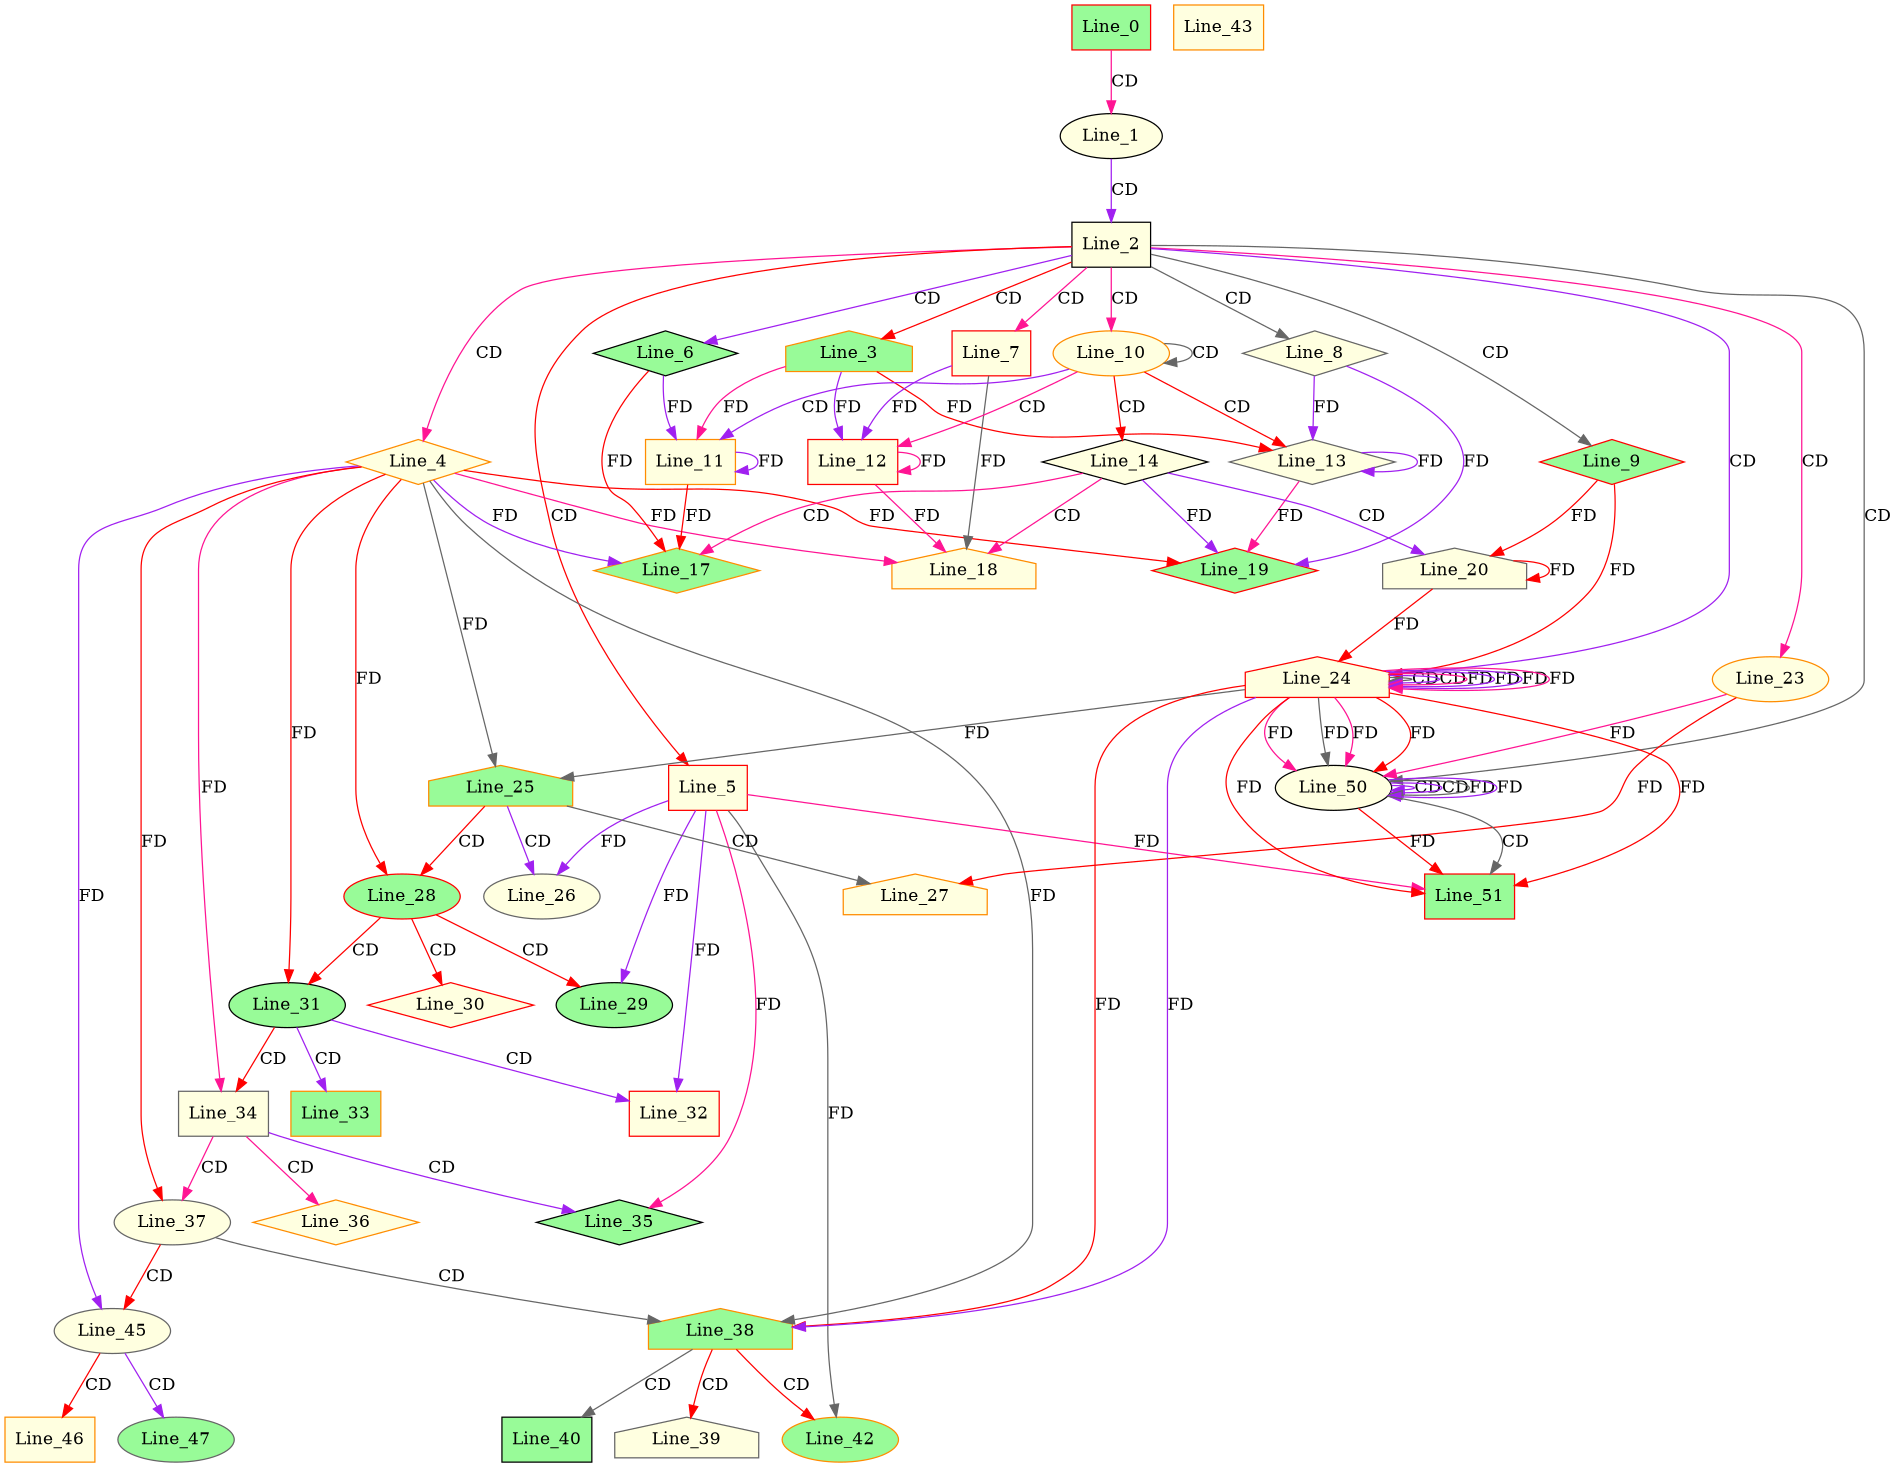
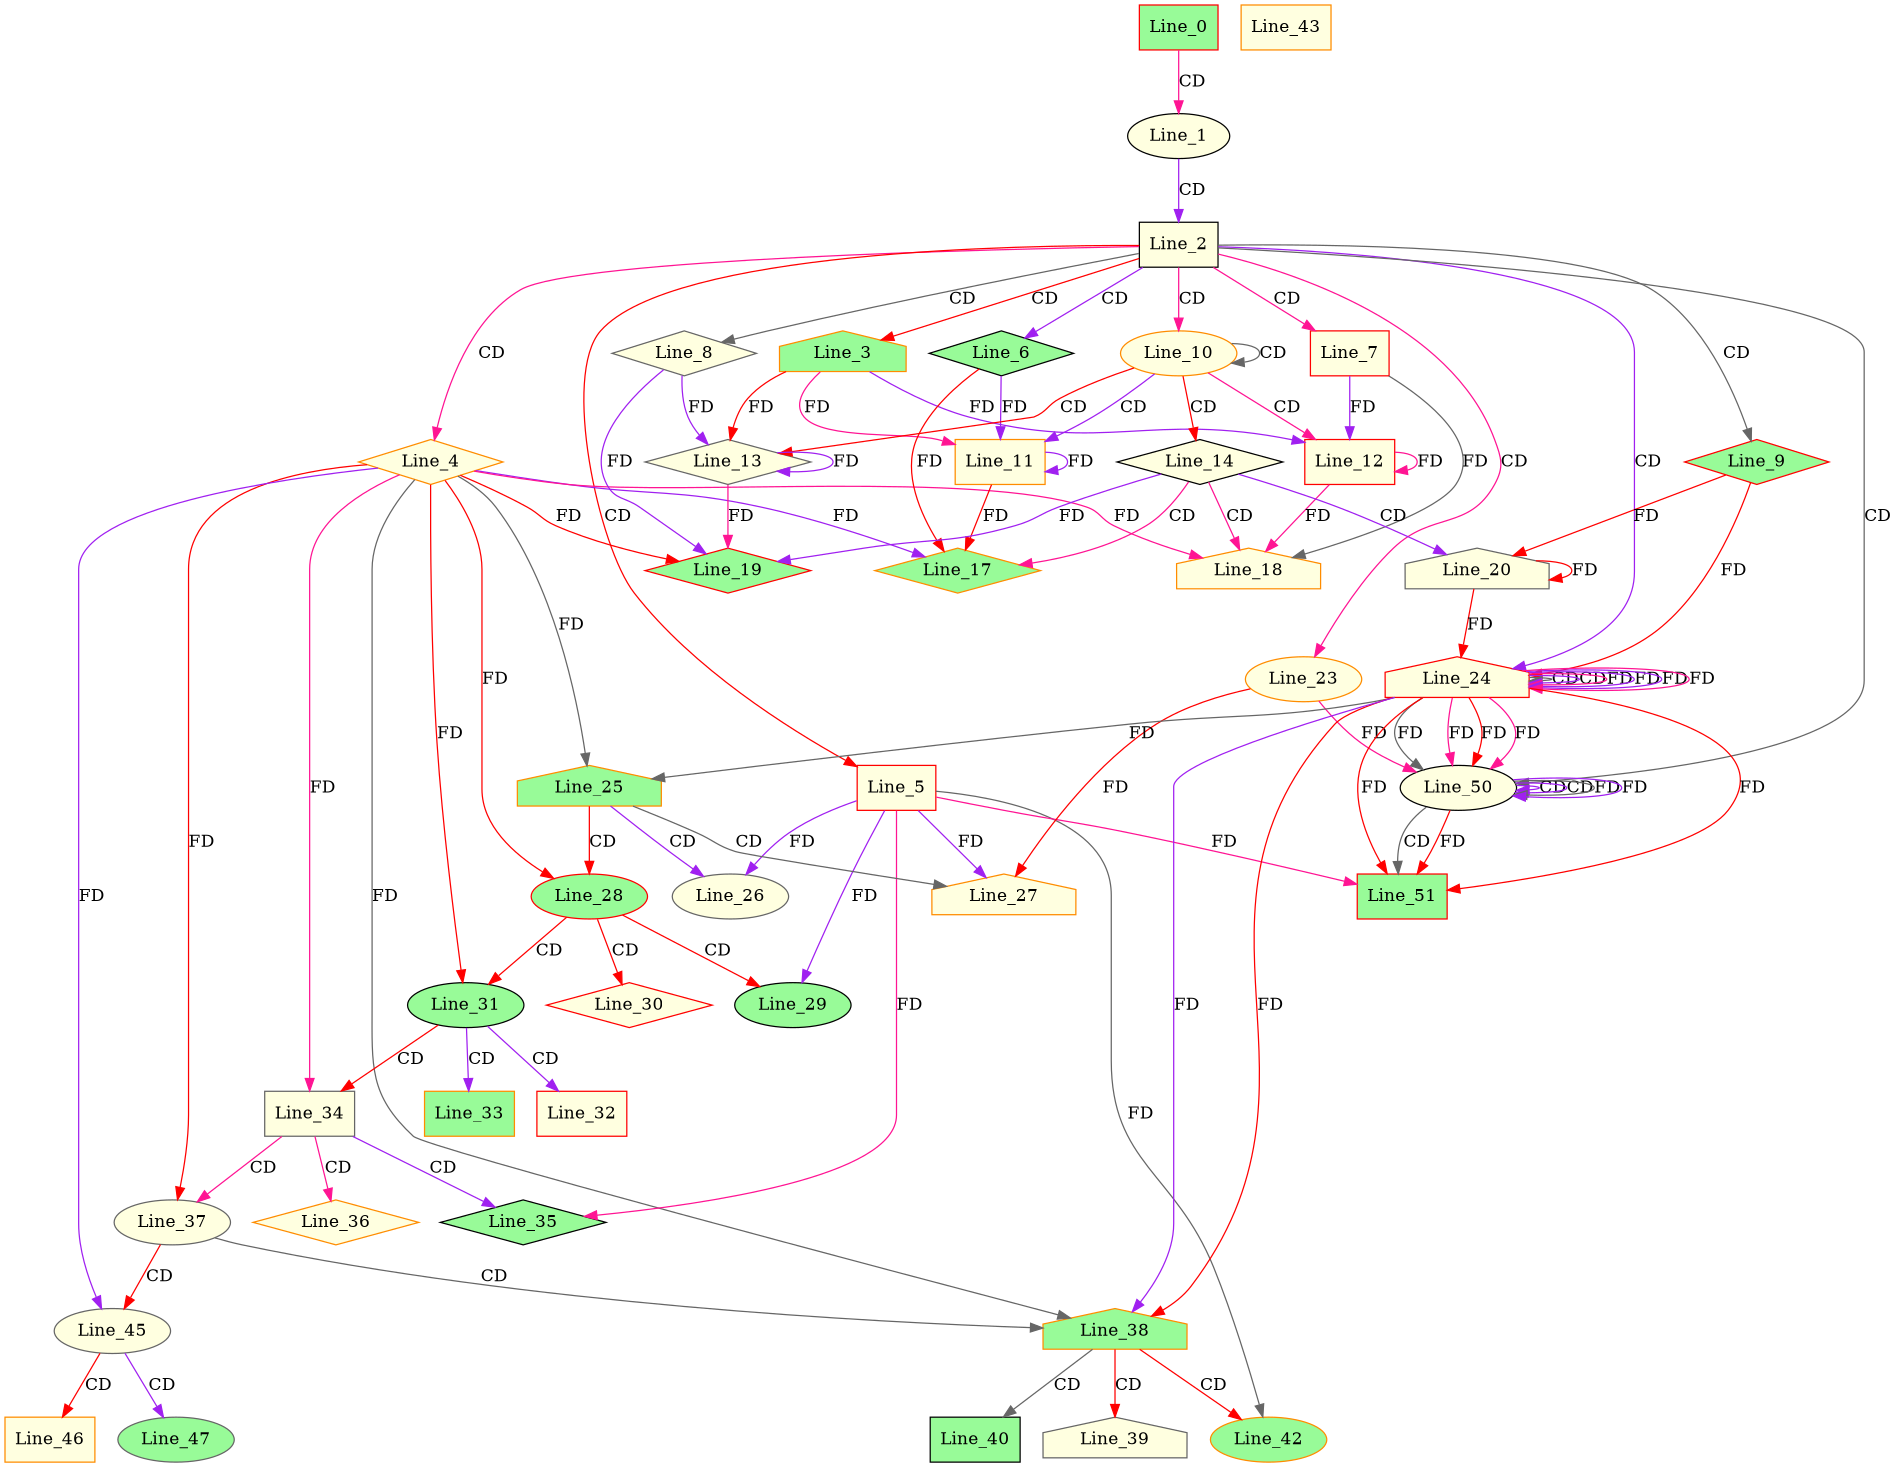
  digraph {
    node [color=darkorange fillcolor=lightyellow shape=box style=filled]
    edge [color=purple]
    Line_0 [color=red fillcolor=palegreen]
    Line_1 [color=black shape=ellipse]
    Line_2 [color=black]
    Line_3 [fillcolor=palegreen shape=house]
    Line_4 [shape=diamond]
    Line_5 [color=red]
    Line_6 [color=black fillcolor=palegreen shape=diamond]
    Line_7 [color=red]
    Line_8 [color=gray40 shape=diamond]
    Line_9 [color=red fillcolor=palegreen shape=diamond]
    Line_10 [shape=ellipse]
    Line_23 [shape=ellipse]
    Line_24 [color=red shape=house]
    Line_50 [color=black shape=ellipse]
    Line_11
    Line_12 [color=red]
    Line_13 [color=gray40 shape=diamond]
    Line_17 [fillcolor=palegreen shape=diamond]
    Line_18 [shape=house]
    Line_19 [color=red fillcolor=palegreen shape=diamond]
    Line_25 [fillcolor=palegreen shape=house]
    Line_28 [color=red fillcolor=palegreen shape=ellipse]
    Line_31 [color=black fillcolor=palegreen shape=ellipse]
    Line_34 [color=gray40]
    Line_37 [color=gray40 shape=ellipse]
    Line_38 [fillcolor=palegreen shape=house]
    Line_45 [color=gray40 shape=ellipse]
    Line_26 [color=gray40 shape=ellipse]
    Line_29 [color=black fillcolor=palegreen shape=ellipse]
    Line_32 [color=red]
    Line_35 [color=black fillcolor=palegreen shape=diamond]
    Line_42 [fillcolor=palegreen shape=ellipse]
    Line_51 [color=red fillcolor=palegreen]
    Line_20 [color=gray40 shape=house]
    Line_14 [color=black shape=diamond]
    Line_27 [shape=house]
    Line_30 [color=red shape=diamond]
    Line_33 [fillcolor=palegreen]
    Line_36 [shape=diamond]
    Line_39 [color=gray40 shape=house]
    Line_40 [color=black fillcolor=palegreen]
    Line_46
    Line_47 [color=gray40 fillcolor=palegreen shape=ellipse]
    Line_43
    Line_0 -> Line_1 [color=deeppink label=CD]
    Line_1 -> Line_2 [label=CD]
    Line_2 -> Line_3 [color=red label=CD]
    Line_2 -> Line_4 [color=deeppink label=CD]
    Line_2 -> Line_5 [color=red label=CD]
    Line_2 -> Line_6 [label=CD]
    Line_2 -> Line_7 [color=deeppink label=CD]
    Line_2 -> Line_8 [color=gray40 label=CD]
    Line_2 -> Line_9 [color=gray40 label=CD]
    Line_2 -> Line_10 [color=deeppink label=CD]
    Line_2 -> Line_23 [color=deeppink label=CD]
    Line_2 -> Line_24 [label=CD]
    Line_2 -> Line_50 [color=gray40 label=CD]
    Line_3 -> Line_11 [color=deeppink label=FD]
    Line_3 -> Line_12 [label=FD]
    Line_3 -> Line_13 [color=red label=FD]
    Line_4 -> Line_17 [label=FD]
    Line_4 -> Line_18 [color=deeppink label=FD]
    Line_4 -> Line_19 [color=red label=FD]
    Line_4 -> Line_25 [color=gray40 label=FD]
    Line_4 -> Line_28 [color=red label=FD]
    Line_4 -> Line_31 [color=red label=FD]
    Line_4 -> Line_34 [color=deeppink label=FD]
    Line_4 -> Line_37 [color=red label=FD]
    Line_4 -> Line_38 [color=gray40 label=FD]
    Line_4 -> Line_45 [label=FD]
    Line_5 -> Line_26 [label=FD]
    Line_5 -> Line_29 [label=FD]
-   Line_5 -> Line_32 [label=FD]
+   Line_5 -> Line_27 [label=FD]
    Line_5 -> Line_35 [color=deeppink label=FD]
    Line_5 -> Line_42 [color=gray40 label=FD]
    Line_5 -> Line_51 [color=deeppink label=FD]
    Line_6 -> Line_11 [label=FD]
    Line_6 -> Line_17 [color=red label=FD]
    Line_7 -> Line_12 [label=FD]
    Line_7 -> Line_18 [color=gray40 label=FD]
    Line_8 -> Line_13 [label=FD]
    Line_8 -> Line_19 [label=FD]
    Line_9 -> Line_24 [color=red label=FD]
    Line_9 -> Line_20 [color=red label=FD]
    Line_10 -> Line_10 [color=gray40 label=CD]
    Line_10 -> Line_11 [label=CD]
    Line_10 -> Line_12 [color=deeppink label=CD]
    Line_10 -> Line_13 [color=red label=CD]
    Line_10 -> Line_14 [color=red label=CD]
    Line_23 -> Line_50 [color=deeppink label=FD]
    Line_23 -> Line_27 [color=red label=FD]
    Line_24 -> Line_24 [color=gray40 label=CD]
    Line_24 -> Line_24 [label=CD]
    Line_24 -> Line_24 [color=deeppink label=FD]
    Line_24 -> Line_24 [label=FD]
    Line_24 -> Line_24 [label=FD]
    Line_24 -> Line_24 [color=deeppink label=FD]
    Line_24 -> Line_50 [color=red label=FD]
    Line_24 -> Line_50 [color=deeppink label=FD]
    Line_24 -> Line_50 [color=gray40 label=FD]
    Line_24 -> Line_50 [color=deeppink label=FD]
    Line_24 -> Line_25 [color=gray40 label=FD]
    Line_24 -> Line_38 [color=red label=FD]
    Line_24 -> Line_38 [label=FD]
    Line_24 -> Line_51 [color=red label=FD]
    Line_24 -> Line_51 [color=red label=FD]
    Line_50 -> Line_50 [label=CD]
    Line_50 -> Line_50 [label=CD]
    Line_50 -> Line_50 [color=gray40 label=FD]
    Line_50 -> Line_50 [label=FD]
    Line_50 -> Line_51 [color=gray40 label=CD]
    Line_50 -> Line_51 [color=red label=FD]
    Line_11 -> Line_11 [label=FD]
    Line_11 -> Line_17 [color=red label=FD]
    Line_12 -> Line_12 [color=deeppink label=FD]
    Line_12 -> Line_18 [color=deeppink label=FD]
    Line_13 -> Line_13 [label=FD]
    Line_13 -> Line_19 [color=deeppink label=FD]
    Line_25 -> Line_28 [color=red label=CD]
    Line_25 -> Line_26 [label=CD]
    Line_25 -> Line_27 [color=gray40 label=CD]
    Line_28 -> Line_31 [color=red label=CD]
    Line_28 -> Line_29 [color=red label=CD]
    Line_28 -> Line_30 [color=red label=CD]
    Line_31 -> Line_34 [color=red label=CD]
    Line_31 -> Line_32 [label=CD]
    Line_31 -> Line_33 [label=CD]
    Line_34 -> Line_37 [color=deeppink label=CD]
    Line_34 -> Line_35 [label=CD]
    Line_34 -> Line_36 [color=deeppink label=CD]
    Line_37 -> Line_38 [color=gray40 label=CD]
    Line_37 -> Line_45 [color=red label=CD]
    Line_38 -> Line_42 [color=red label=CD]
    Line_38 -> Line_39 [color=red label=CD]
    Line_38 -> Line_40 [color=gray40 label=CD]
    Line_45 -> Line_46 [color=red label=CD]
    Line_45 -> Line_47 [label=CD]
    Line_20 -> Line_24 [color=red label=FD]
    Line_20 -> Line_20 [color=red label=FD]
    Line_14 -> Line_17 [color=deeppink label=CD]
    Line_14 -> Line_18 [color=deeppink label=CD]
    Line_14 -> Line_19 [label=FD]
    Line_14 -> Line_20 [label=CD]
  }
